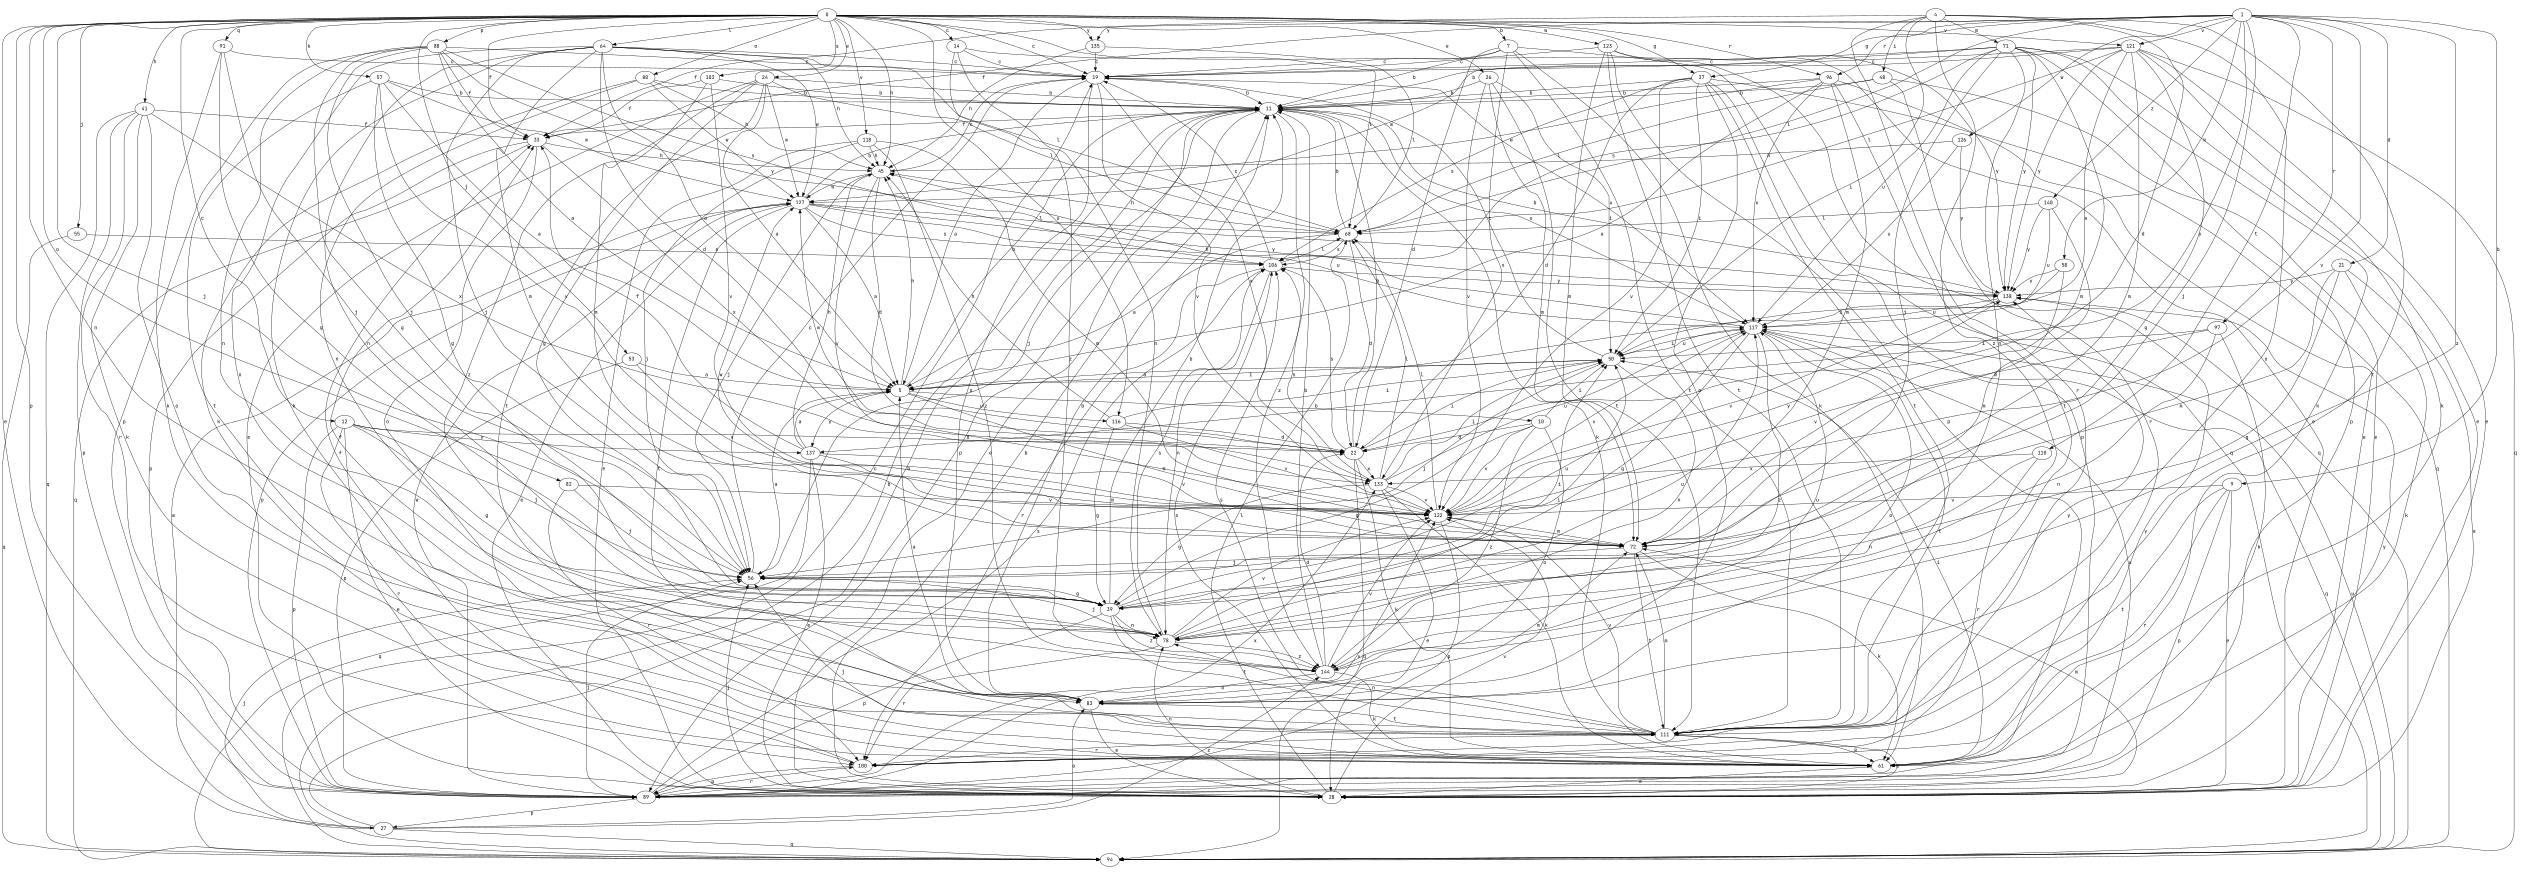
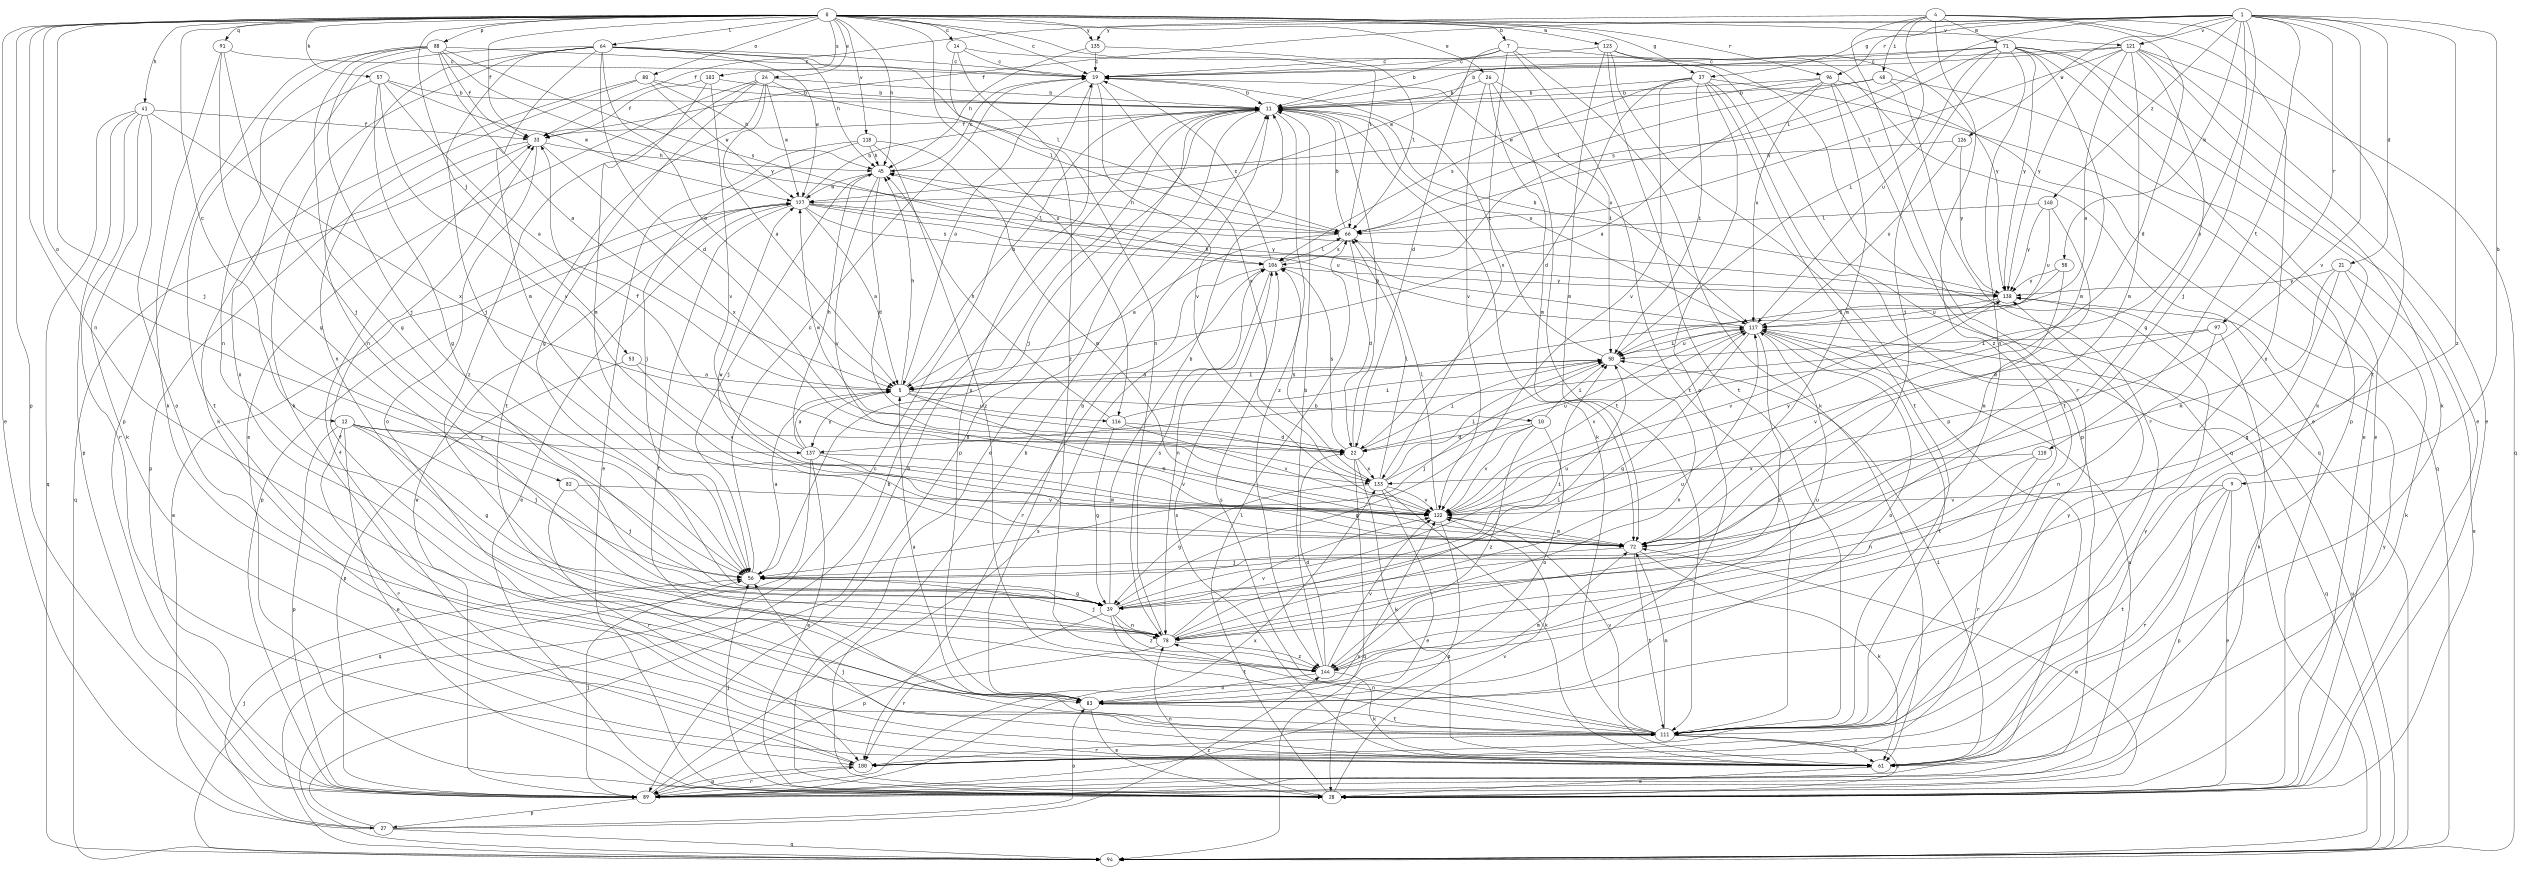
  strict digraph {
    fontname="JetBrains Mono"
    node [fontname="JetBrains Mono"]
    edge [fontname="JetBrains Mono"]
    0
    7
    12
    14
    n5 [label=19]
    24
    26
    27
    33
    37
    41
    45
    53
-   55
    56
    57
    64
-   66 [label=68]
+   66
    78
    80
    82
    88
    89
    91
    96
    103
    116
    118
    121
    123
    135
    22
    111
    11
    61
    94
    133
    137
    100
    28
    39
    144
    138
    122
    83
    5
    117
    127
    50
    72
    106
    1
    9
    21
    58
    97
    110
    126
    140
    4
    48
    71
    10
    0 -> 7 [label=b]
    0 -> 12 [label=c]
    0 -> 14 [label=c]
    0 -> n5 [label=c]
    0 -> 24 [label=e]
    0 -> 26 [label=e]
    0 -> 27 [label=e]
    0 -> 33 [label=f]
    0 -> 37 [label=g]
    0 -> 41 [label=h]
    0 -> 45 [label=h]
    0 -> 53 [label=j]
-   0 -> 55 [label=j]
    0 -> 56 [label=j]
    0 -> 57 [label=k]
    0 -> 64 [label=l]
    0 -> 66 [label=l]
    0 -> 78 [label=n]
    0 -> 80 [label=o]
    0 -> 82 [label=o]
    0 -> 88 [label=p]
    0 -> 89 [label=p]
    0 -> 91 [label=q]
    0 -> 96 [label=r]
    0 -> 103 [label=s]
    0 -> 116 [label=u]
    0 -> 118 [label=v]
    0 -> 121 [label=v]
    0 -> 123 [label=w]
    0 -> 135 [label=y]
    7 -> n5 [label=c]
    7 -> 22 [label=d]
    7 -> 111 [label=t]
    7 -> 11 [label=b]
    7 -> 61 [label=k]
    7 -> 94 [label=q]
    7 -> 133 [label=x]
    12 -> 56 [label=j]
    12 -> 89 [label=p]
    12 -> 22 [label=d]
    12 -> 137 [label=y]
    12 -> 100 [label=r]
    12 -> 28 [label=e]
    12 -> 39 [label=g]
    14 -> n5 [label=c]
    14 -> 78 [label=n]
    14 -> 144 [label=z]
    14 -> 138 [label=y]
    n5 -> 11 [label=b]
    n5 -> 133 [label=x]
    n5 -> 122 [label=v]
    n5 -> 83 [label=o]
    n5 -> 5 [label=a]
    n5 -> 117 [label=u]
    24 -> 66 [label=l]
    24 -> 111 [label=t]
    24 -> 11 [label=b]
    24 -> 28 [label=e]
    24 -> 39 [label=g]
    24 -> 144 [label=z]
    24 -> 5 [label=a]
    24 -> 127 [label=w]
    26 -> 111 [label=t]
    26 -> 11 [label=b]
    26 -> 122 [label=v]
    26 -> 50 [label=i]
    26 -> 72 [label=m]
    27 -> 56 [label=j]
    27 -> 11 [label=b]
    27 -> 94 [label=q]
    27 -> 144 [label=z]
    27 -> 83 [label=o]
    27 -> 127 [label=w]
    33 -> 45 [label=h]
    33 -> 89 [label=p]
    33 -> 94 [label=q]
    33 -> 133 [label=x]
    33 -> 83 [label=o]
    37 -> 89 [label=p]
    37 -> 22 [label=d]
    37 -> 111 [label=t]
    37 -> 11 [label=b]
    37 -> 94 [label=q]
    37 -> 122 [label=v]
    37 -> 83 [label=o]
    37 -> 50 [label=i]
    37 -> 106 [label=s]
    41 -> 33 [label=f]
    41 -> 89 [label=p]
    41 -> 61 [label=k]
    41 -> 94 [label=q]
    41 -> 133 [label=x]
    41 -> 100 [label=r]
    41 -> 83 [label=o]
    45 -> n5 [label=c]
    45 -> 56 [label=j]
    45 -> 22 [label=d]
    45 -> 122 [label=v]
    45 -> 127 [label=w]
    53 -> 89 [label=p]
    53 -> 122 [label=v]
    53 -> 5 [label=a]
-   55 -> 94 [label=q]
-   55 -> 106 [label=s]
    56 -> n5 [label=c]
    56 -> 39 [label=g]
    56 -> 5 [label=a]
    57 -> 111 [label=t]
    57 -> 11 [label=b]
    57 -> 39 [label=g]
    57 -> 122 [label=v]
    57 -> 5 [label=a]
    57 -> 127 [label=w]
    64 -> n5 [label=c]
    64 -> 45 [label=h]
    64 -> 56 [label=j]
    64 -> 66 [label=l]
    64 -> 78 [label=n]
    64 -> 22 [label=d]
    64 -> 61 [label=k]
    64 -> 83 [label=o]
    64 -> 5 [label=a]
    64 -> 127 [label=w]
    64 -> 72 [label=m]
    66 -> 45 [label=h]
    66 -> 22 [label=d]
    66 -> 11 [label=b]
    66 -> 5 [label=a]
    66 -> 106 [label=s]
    78 -> 56 [label=j]
    78 -> 100 [label=r]
    78 -> 144 [label=z]
    78 -> 122 [label=v]
    78 -> 117 [label=u]
    78 -> 50 [label=i]
    78 -> 106 [label=s]
    80 -> 45 [label=h]
    80 -> 78 [label=n]
    80 -> 11 [label=b]
    80 -> 61 [label=k]
    80 -> 127 [label=w]
    82 -> 56 [label=j]
    82 -> 100 [label=r]
    82 -> 122 [label=v]
    88 -> n5 [label=c]
    88 -> 33 [label=f]
    88 -> 56 [label=j]
    88 -> 78 [label=n]
    88 -> 89 [label=p]
    88 -> 39 [label=g]
    88 -> 138 [label=y]
    88 -> 5 [label=a]
    88 -> 106 [label=s]
    89 -> 27 [label=p]
    89 -> 56 [label=j]
    89 -> 133 [label=x]
    89 -> 100 [label=r]
    89 -> 138 [label=y]
    89 -> 122 [label=v]
    89 -> 117 [label=u]
    89 -> 127 [label=w]
    89 -> 106 [label=s]
    91 -> n5 [label=c]
    91 -> 56 [label=j]
    91 -> 61 [label=k]
    91 -> 39 [label=g]
    96 -> 111 [label=t]
    96 -> 11 [label=b]
    96 -> 28 [label=e]
    96 -> 5 [label=a]
    96 -> 117 [label=u]
    96 -> 127 [label=w]
    96 -> 72 [label=m]
    103 -> 33 [label=f]
    103 -> 11 [label=b]
    103 -> 122 [label=v]
    103 -> 72 [label=m]
    116 -> 45 [label=h]
    116 -> 22 [label=d]
    116 -> 39 [label=g]
    116 -> 122 [label=v]
    116 -> 50 [label=i]
    118 -> 45 [label=h]
    118 -> 56 [label=j]
    118 -> 28 [label=e]
    118 -> 144 [label=z]
    118 -> 72 [label=m]
    121 -> n5 [label=c]
    121 -> 66 [label=l]
    121 -> 11 [label=b]
    121 -> 61 [label=k]
    121 -> 94 [label=q]
    121 -> 28 [label=e]
    121 -> 39 [label=g]
    121 -> 138 [label=y]
    121 -> 5 [label=a]
    121 -> 72 [label=m]
    123 -> n5 [label=c]
    123 -> 89 [label=p]
    123 -> 111 [label=t]
    123 -> 94 [label=q]
    123 -> 28 [label=e]
    123 -> 72 [label=m]
    135 -> n5 [label=c]
    135 -> 45 [label=h]
    135 -> 66 [label=l]
    22 -> 11 [label=b]
    22 -> 61 [label=k]
    22 -> 94 [label=q]
    22 -> 133 [label=x]
    22 -> 127 [label=w]
    22 -> 50 [label=i]
    22 -> 106 [label=s]
    111 -> 33 [label=f]
    111 -> 78 [label=n]
    111 -> 61 [label=k]
    111 -> 100 [label=r]
    111 -> 28 [label=e]
    111 -> 138 [label=y]
    111 -> 122 [label=v]
    111 -> 72 [label=m]
    111 -> 106 [label=s]
    11 -> 33 [label=f]
    11 -> 56 [label=j]
    11 -> 89 [label=p]
    11 -> 61 [label=k]
    11 -> 28 [label=e]
    11 -> 144 [label=z]
    11 -> 117 [label=u]
    61 -> 56 [label=j]
    61 -> 28 [label=e]
    61 -> 138 [label=y]
    61 -> 50 [label=i]
    61 -> 106 [label=s]
    94 -> n5 [label=c]
    94 -> 11 [label=b]
    94 -> 117 [label=u]
    133 -> 66 [label=l]
    133 -> 61 [label=k]
    133 -> 28 [label=e]
    133 -> 39 [label=g]
    133 -> 122 [label=v]
    133 -> 117 [label=u]
    133 -> 50 [label=i]
    133 -> 106 [label=s]
    137 -> 33 [label=f]
    137 -> 45 [label=h]
    137 -> 94 [label=q]
    137 -> 28 [label=e]
    137 -> 122 [label=v]
    137 -> 5 [label=a]
    137 -> 72 [label=m]
    100 -> 33 [label=f]
    100 -> 89 [label=p]
    28 -> 56 [label=j]
    28 -> 66 [label=l]
    28 -> 78 [label=n]
    28 -> 11 [label=b]
    28 -> 122 [label=v]
    28 -> 72 [label=m]
    39 -> 78 [label=n]
    39 -> 89 [label=p]
    39 -> 111 [label=t]
    39 -> 11 [label=b]
    39 -> 144 [label=z]
    39 -> 117 [label=u]
    39 -> 50 [label=i]
    144 -> 22 [label=d]
    144 -> 11 [label=b]
    144 -> 61 [label=k]
    144 -> 122 [label=v]
    144 -> 83 [label=o]
    144 -> 117 [label=u]
    138 -> 11 [label=b]
    138 -> 122 [label=v]
    138 -> 117 [label=u]
    122 -> 66 [label=l]
    122 -> 89 [label=p]
    122 -> 138 [label=y]
    122 -> 72 [label=m]
    83 -> 111 [label=t]
    83 -> 11 [label=b]
    83 -> 28 [label=e]
    83 -> 5 [label=a]
    83 -> 72 [label=m]
    5 -> 45 [label=h]
    5 -> 116 [label=u]
    5 -> 11 [label=b]
    5 -> 137 [label=y]
    5 -> 50 [label=i]
    5 -> 72 [label=m]
    5 -> 10 [label=b]
    117 -> 45 [label=h]
    117 -> 111 [label=t]
    117 -> 94 [label=q]
    117 -> 39 [label=g]
    117 -> 144 [label=z]
    117 -> 122 [label=v]
    117 -> 83 [label=o]
    117 -> 50 [label=i]
    127 -> 66 [label=l]
    127 -> 89 [label=p]
    127 -> 111 [label=t]
    127 -> 11 [label=b]
    127 -> 28 [label=e]
    127 -> 138 [label=y]
    127 -> 5 [label=a]
    127 -> 117 [label=u]
    127 -> 106 [label=s]
    50 -> n5 [label=c]
    50 -> 56 [label=j]
    50 -> 78 [label=n]
    50 -> 5 [label=a]
    50 -> 117 [label=u]
    72 -> 56 [label=j]
    72 -> 111 [label=t]
    72 -> 61 [label=k]
    72 -> 127 [label=w]
    106 -> n5 [label=c]
    106 -> 66 [label=l]
    106 -> 78 [label=n]
    106 -> 100 [label=r]
    106 -> 138 [label=y]
    1 -> 33 [label=f]
    1 -> 37 [label=g]
    1 -> 56 [label=j]
    1 -> 66 [label=l]
    1 -> 96 [label=r]
    1 -> 121 [label=v]
    1 -> 135 [label=y]
    1 -> 137 [label=y]
    1 -> 144 [label=z]
    1 -> 122 [label=v]
    1 -> 9 [label=b]
    1 -> 21 [label=d]
    1 -> 58 [label=k]
    1 -> 97 [label=r]
    1 -> 110 [label=t]
    1 -> 126 [label=w]
    1 -> 140 [label=z]
    9 -> 89 [label=p]
    9 -> 111 [label=t]
    9 -> 100 [label=r]
    9 -> 28 [label=e]
    9 -> 122 [label=v]
    21 -> 61 [label=k]
    21 -> 28 [label=e]
    21 -> 39 [label=g]
    21 -> 138 [label=y]
    21 -> 72 [label=m]
    58 -> 138 [label=y]
    58 -> 50 [label=i]
    58 -> 72 [label=m]
    97 -> 78 [label=n]
    97 -> 61 [label=k]
    97 -> 122 [label=v]
    97 -> 50 [label=i]
    110 -> 78 [label=n]
    110 -> 133 [label=x]
    110 -> 100 [label=r]
    126 -> 45 [label=h]
    126 -> 138 [label=y]
    126 -> 117 [label=u]
    140 -> 66 [label=l]
    140 -> 138 [label=y]
    140 -> 117 [label=u]
    140 -> 72 [label=m]
    4 -> 33 [label=f]
    4 -> 22 [label=d]
    4 -> 111 [label=t]
    4 -> 100 [label=r]
    4 -> 144 [label=z]
    4 -> 83 [label=o]
    4 -> 50 [label=i]
    4 -> 48 [label=i]
    4 -> 71 [label=m]
    48 -> 66 [label=l]
    48 -> 11 [label=b]
    48 -> 100 [label=r]
    48 -> 28 [label=e]
    71 -> n5 [label=c]
    71 -> 56 [label=j]
    71 -> 78 [label=n]
    71 -> 89 [label=p]
    71 -> 61 [label=k]
    71 -> 28 [label=e]
    71 -> 138 [label=y]
    71 -> 117 [label=u]
    71 -> 127 [label=w]
    71 -> 72 [label=m]
    71 -> 106 [label=s]
    10 -> 22 [label=d]
    10 -> 39 [label=g]
    10 -> 144 [label=z]
    10 -> 122 [label=v]
    10 -> 83 [label=o]
    10 -> 50 [label=i]
  }
